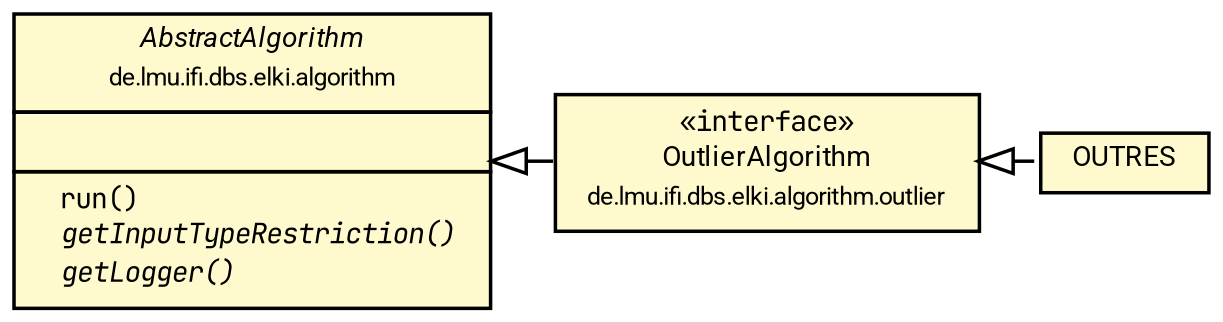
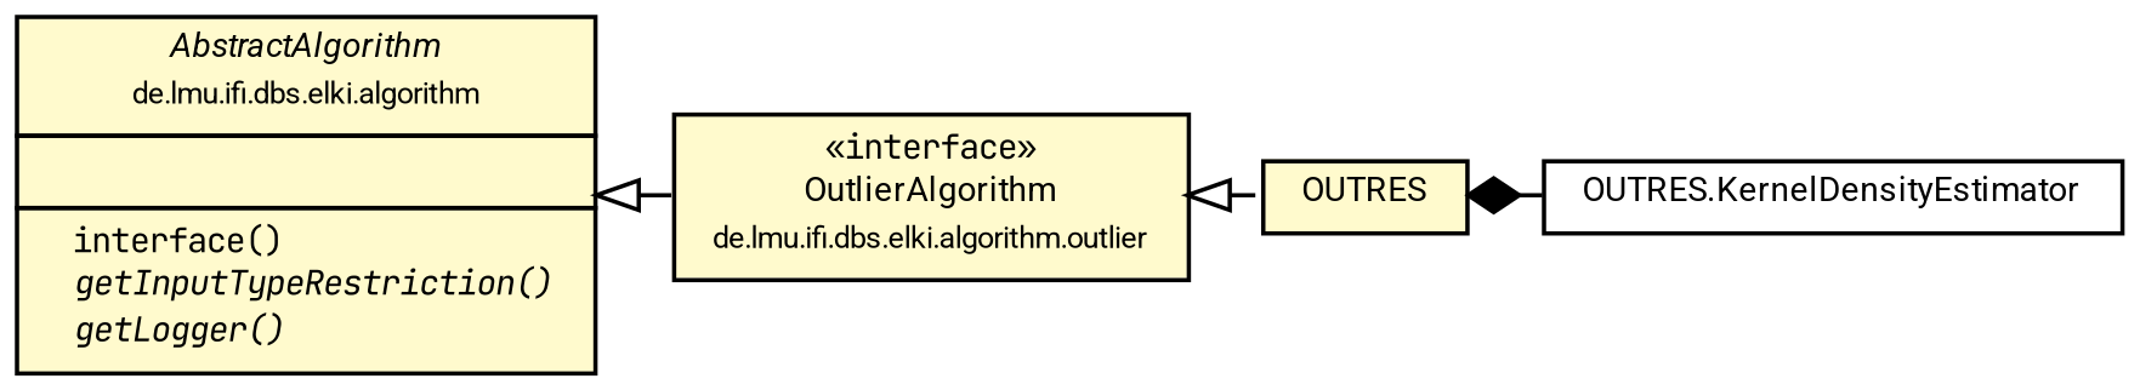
  digraph {
    fontname="JetBrains Mono"
    nodesep=0.15
    rankdir=LR
    ranksep=0.25
    node [fontcolor=black fontname="JetBrains Mono" fontsize=8 margin=0 shape=plaintext]
    edge [arrowtail=empty color=black dir=back fontname="JetBrains Mono" fontsize=7 labelfontname=Roboto labelfontsize=7]
-   n1 [height=0 label=<<table title="de.lmu.ifi.dbs.elki.algorithm.AbstractAlgorithm" border="0" cellborder="1" cellspacing="0" cellpadding="2" bgcolor="LemonChiffon" href="../../AbstractAlgorithm.html" target="_parent"> 		<tr><td><table border="0" cellspacing="0" cellpadding="1"> 		<tr><td align="center" balign="center"> <font face="Roboto"><i>AbstractAlgorithm</i></font> </td></tr> 		<tr><td align="center" balign="center"> <font face="Roboto" point-size="7.0">de.lmu.ifi.dbs.elki.algorithm</font> </td></tr> 		</table></td></tr> 		<tr><td><table border="0" cellspacing="0" cellpadding="1"> 		<tr><td align="left" balign="left">  </td></tr> 		</table></td></tr> 		<tr><td><table border="0" cellspacing="0" cellpadding="1"> 		<tr><td align="left" balign="left">  run() </td></tr> 		<tr><td align="left" balign="left"> <i> getInputTypeRestriction()</i> </td></tr> 		<tr><td align="left" balign="left"> <i> getLogger()</i> </td></tr> 		</table></td></tr> 		</table>> width=0]
+   n1 [height=0 label=<<table title="de.lmu.ifi.dbs.elki.algorithm.AbstractAlgorithm" border="0" cellborder="1" cellspacing="0" cellpadding="2" bgcolor="LemonChiffon" href="../../AbstractAlgorithm.html" target="_parent"> 		<tr><td><table border="0" cellspacing="0" cellpadding="1"> 		<tr><td align="center" balign="center"> <font face="Roboto"><i>AbstractAlgorithm</i></font> </td></tr> 		<tr><td align="center" balign="center"> <font face="Roboto" point-size="7.0">de.lmu.ifi.dbs.elki.algorithm</font> </td></tr> 		</table></td></tr> 		<tr><td><table border="0" cellspacing="0" cellpadding="1"> 		<tr><td align="left" balign="left">  </td></tr> 		</table></td></tr> 		<tr><td><table border="0" cellspacing="0" cellpadding="1"> 		<tr><td align="left" balign="left">  interface() </td></tr> 		<tr><td align="left" balign="left"> <i> getInputTypeRestriction()</i> </td></tr> 		<tr><td align="left" balign="left"> <i> getLogger()</i> </td></tr> 		</table></td></tr> 		</table>> width=0]
    n2 [height=0 label=<<table title="de.lmu.ifi.dbs.elki.algorithm.outlier.OutlierAlgorithm" border="0" cellborder="1" cellspacing="0" cellpadding="2" bgcolor="LemonChiffon" href="../OutlierAlgorithm.html" target="_parent"> 		<tr><td><table border="0" cellspacing="0" cellpadding="1"> 		<tr><td align="center" balign="center"> &#171;interface&#187; </td></tr> 		<tr><td align="center" balign="center"> <font face="Roboto">OutlierAlgorithm</font> </td></tr> 		<tr><td align="center" balign="center"> <font face="Roboto" point-size="7.0">de.lmu.ifi.dbs.elki.algorithm.outlier</font> </td></tr> 		</table></td></tr> 		</table>> width=0]
    n3 [height=0 label=<<table title="de.lmu.ifi.dbs.elki.algorithm.outlier.subspace.OUTRES" border="0" cellborder="1" cellspacing="0" cellpadding="2" bgcolor="lemonChiffon" href="OUTRES.html" target="_parent"> 		<tr><td><table border="0" cellspacing="0" cellpadding="1"> 		<tr><td align="center" balign="center"> <font face="Roboto">OUTRES</font> </td></tr> 		</table></td></tr> 		</table>> width=0]
+   n4 [height=0 label=<<table title="de.lmu.ifi.dbs.elki.algorithm.outlier.subspace.OUTRES.KernelDensityEstimator" border="0" cellborder="1" cellspacing="0" cellpadding="2" href="OUTRES.KernelDensityEstimator.html" target="_parent"> 		<tr><td><table border="0" cellspacing="0" cellpadding="1"> 		<tr><td align="center" balign="center"> <font face="Roboto">OUTRES.KernelDensityEstimator</font> </td></tr> 		</table></td></tr> 		</table>> width=0]
    n1 -> n2 [weight=10]
    n2 -> n3 [style=dashed weight=9]
+   n3 -> n4 [arrowhead=none arrowtail=diamond weight=6]
  }
